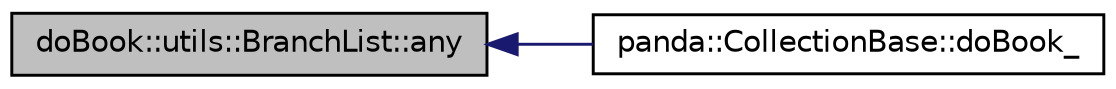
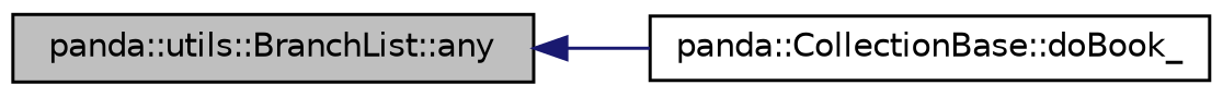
  digraph {
    rankdir=LR
    node [color=black fontname=Helvetica fontsize=10 shape=record style=filled]
-   n1 [fillcolor=grey75 fontcolor=black height=0.2 label="doBook::utils::BranchList::any" width=0.4]
+   n1 [fillcolor=grey75 fontcolor=black height=0.2 label="panda::utils::BranchList::any" width=0.4]
    n2 [fillcolor=white height=0.2 label="panda::CollectionBase::doBook_" width=0.4]
    n1 -> n2 [color=midnightblue dir=back fontname=Helvetica fontsize=10 labelfontname=Helvetica labelfontsize=10 style=solid]
  }
